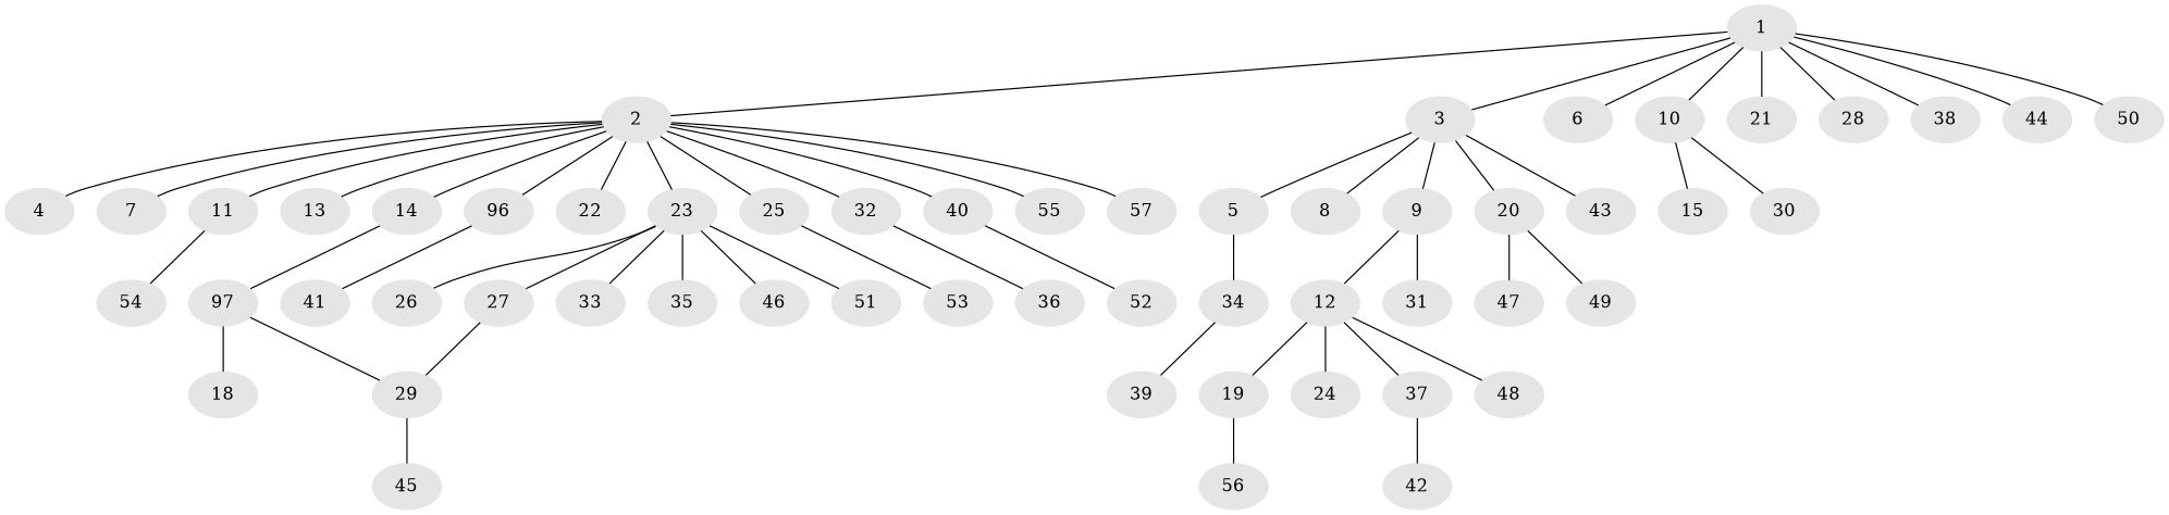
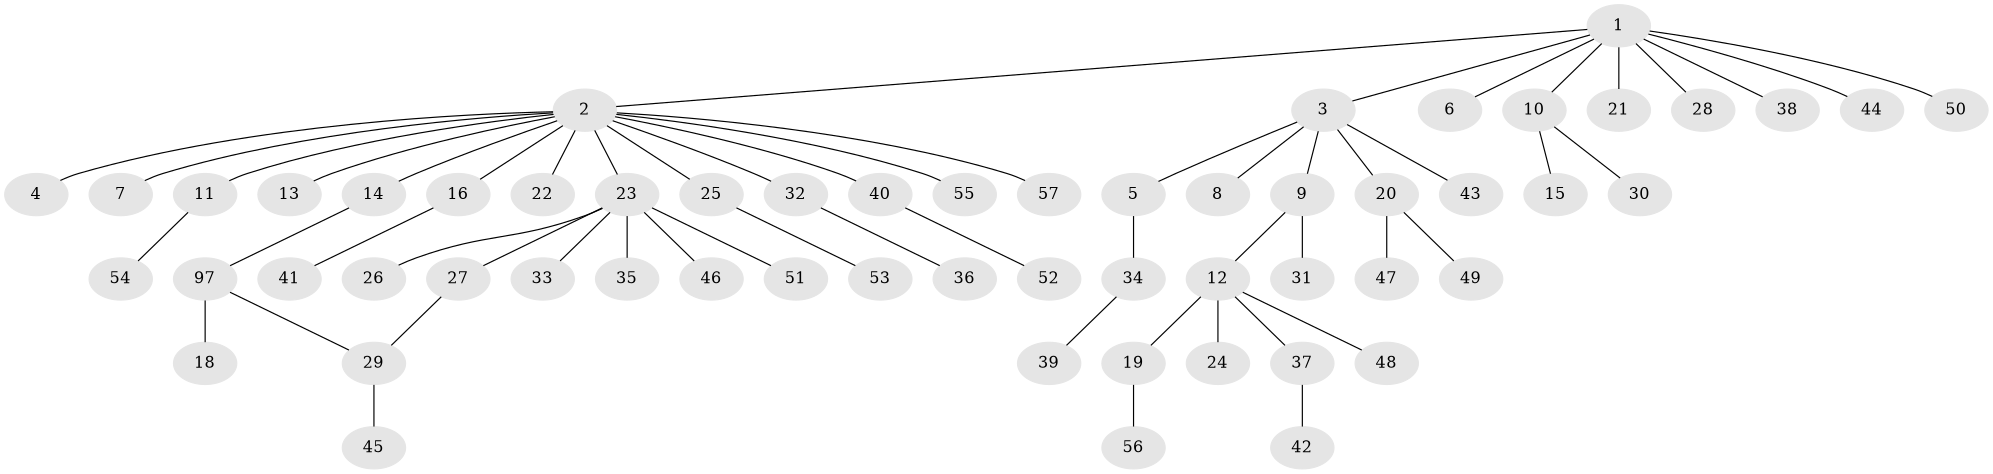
  graph {
    node [color=gray90 style=filled]
    1
    2
    3
    6
    10
    21
    28
    38
    44
    50
    4
    7
    11
    13
    14
-   16 [label=96]
+   16
    22
    23
    25
    32
    40
    55
    57
    5
    8
    9
    20
    43
    15
    30
    54
    n32 [label=97]
    41
    26
    27
    33
    35
    46
    51
    53
    36
    52
    34
    12
    31
    47
    49
    39
    19
    24
    37
    48
    56
    42
    18
    29
    45
    1 -- 2
    1 -- 3
    1 -- 6
    1 -- 10
    1 -- 21
    1 -- 28
    1 -- 38
    1 -- 44
    1 -- 50
    2 -- 4
    2 -- 7
    2 -- 11
    2 -- 13
    2 -- 14
    2 -- 16
    2 -- 22
    2 -- 23
    2 -- 25
    2 -- 32
    2 -- 40
    2 -- 55
    2 -- 57
    3 -- 5
    3 -- 8
    3 -- 9
    3 -- 20
    3 -- 43
    10 -- 15
    10 -- 30
    11 -- 54
    14 -- n32
    16 -- 41
    23 -- 26
    23 -- 27
    23 -- 33
    23 -- 35
    23 -- 46
    23 -- 51
    25 -- 53
    32 -- 36
    40 -- 52
    5 -- 34
    9 -- 12
    9 -- 31
    20 -- 47
    20 -- 49
    n32 -- 18
    n32 -- 29
    27 -- 29
    34 -- 39
    12 -- 19
    12 -- 24
    12 -- 37
    12 -- 48
    19 -- 56
    37 -- 42
    29 -- 45
  }
